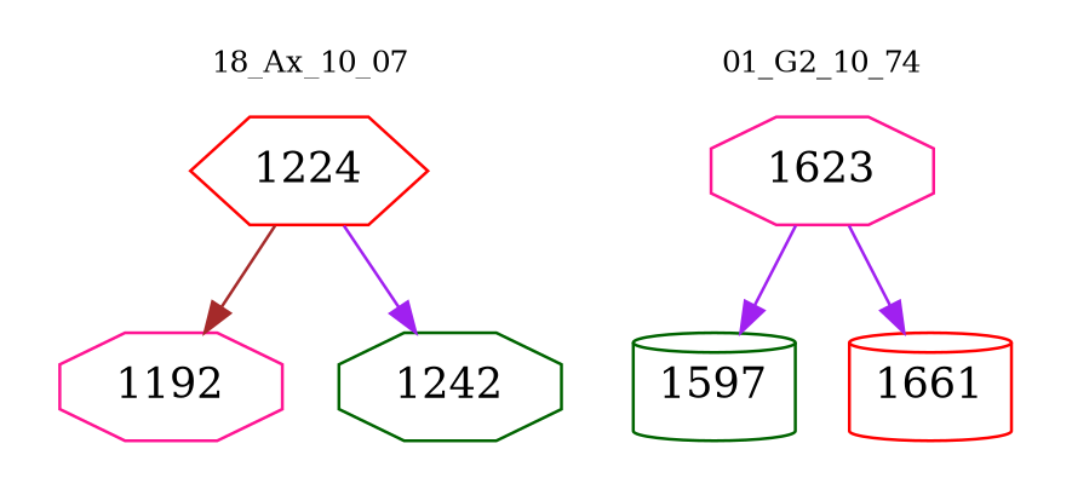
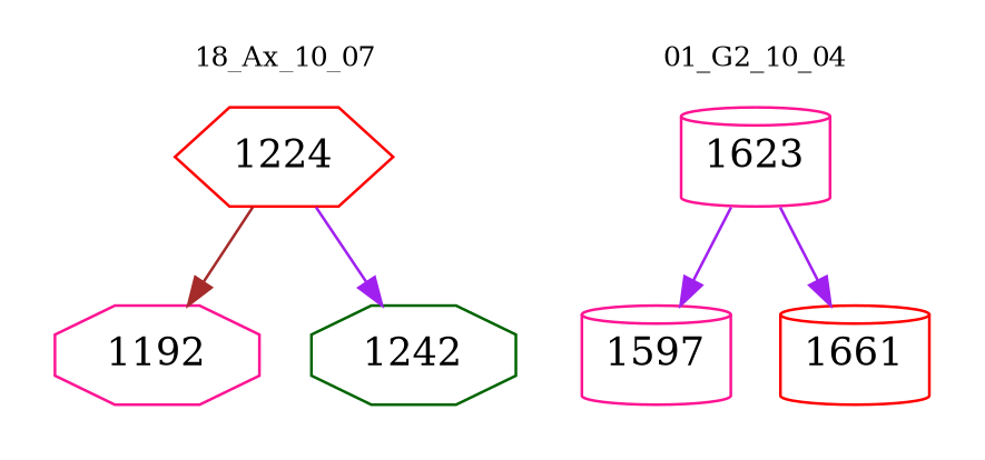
  digraph {
    node [color=red shape=octagon]
    edge [color=purple]
    n1 [label=1224 shape=hexagon]
    n2 [color=deeppink label=1192]
    n3 [color=darkgreen label=1242]
-   n4 [color=deeppink label=1623]
-   n5 [color=darkgreen label=1597 shape=cylinder]
+   n4 [color=deeppink label=1623 shape=cylinder]
+   n5 [color=deeppink label=1597 shape=cylinder]
    n6 [label=1661 shape=cylinder]
    subgraph cluster_1 {
      color=white
      fontsize=10
      label="18_Ax_10_07"
      n1
      n2
      n3
    }
    subgraph cluster_2 {
      color=white
      fontsize=10
-     label="01_G2_10_74"
+     label="01_G2_10_04"
      n4
      n5
      n6
    }
    n1 -> n2 [color=brown]
    n1 -> n3
    n4 -> n5
    n4 -> n6
  }
